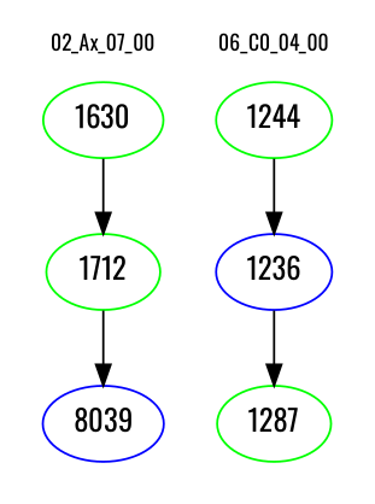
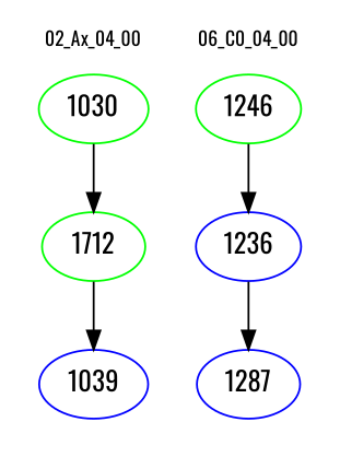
  digraph {
    fontname=Oswald
    node [color=green fontname=Oswald]
    edge [color=black fontname=Oswald]
-   n1 [label=1630]
+   n1 [label=1030]
    n2 [label=1712]
-   n3 [color=blue label=8039]
-   n4 [label=1244]
+   n3 [color=blue label=1039]
+   n4 [label=1246]
    n5 [color=blue label=1236]
-   n6 [label=1287]
+   n6 [color=blue label=1287]
    subgraph cluster_1 {
      color=white
      fontsize=10
-     label="02_Ax_07_00"
+     label="02_Ax_04_00"
      n1
      n2
      n3
    }
    subgraph cluster_2 {
      color=white
      fontsize=10
      label="06_C0_04_00"
      n4
      n5
      n6
    }
    n1 -> n2
    n2 -> n3
    n4 -> n5
    n5 -> n6
  }
